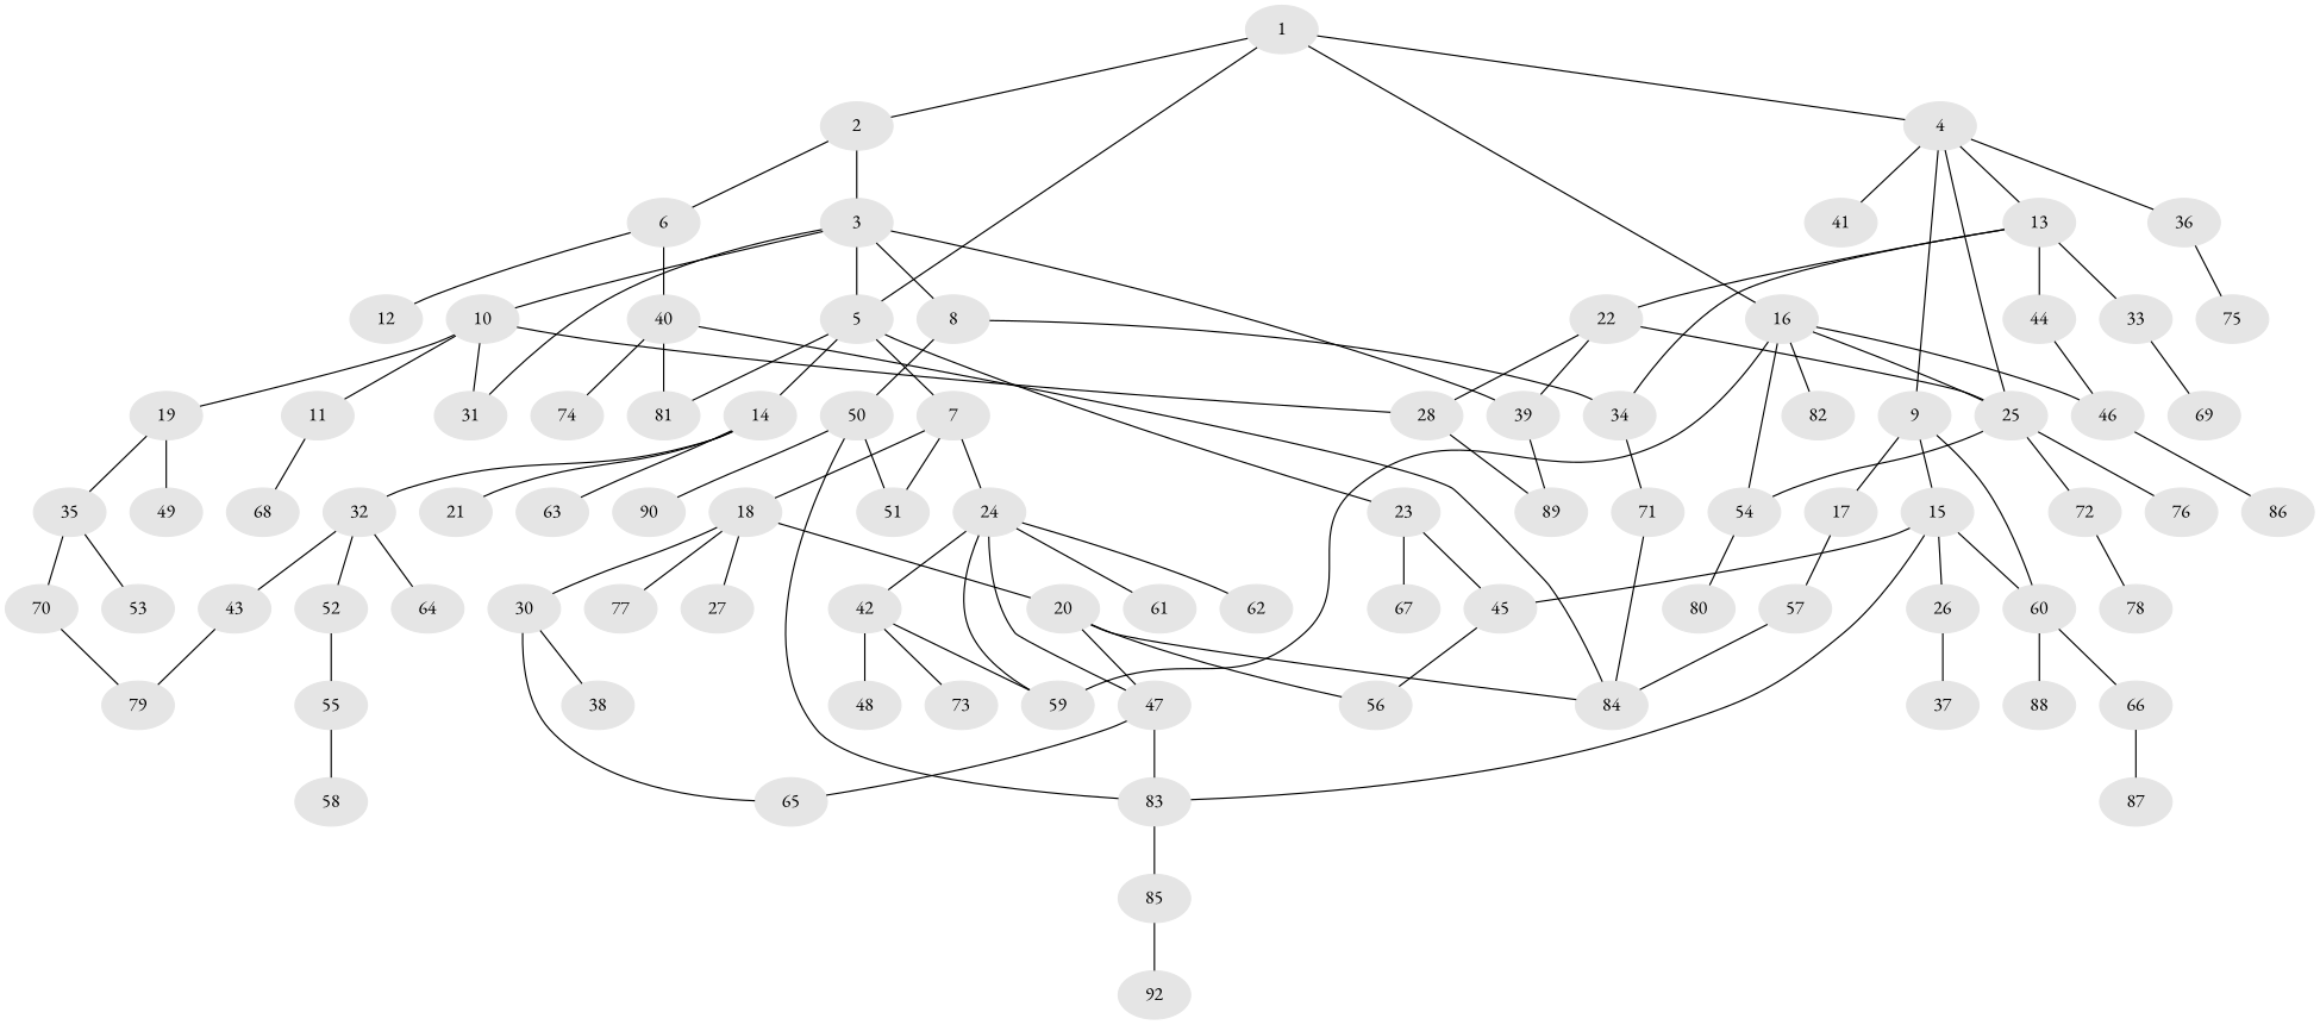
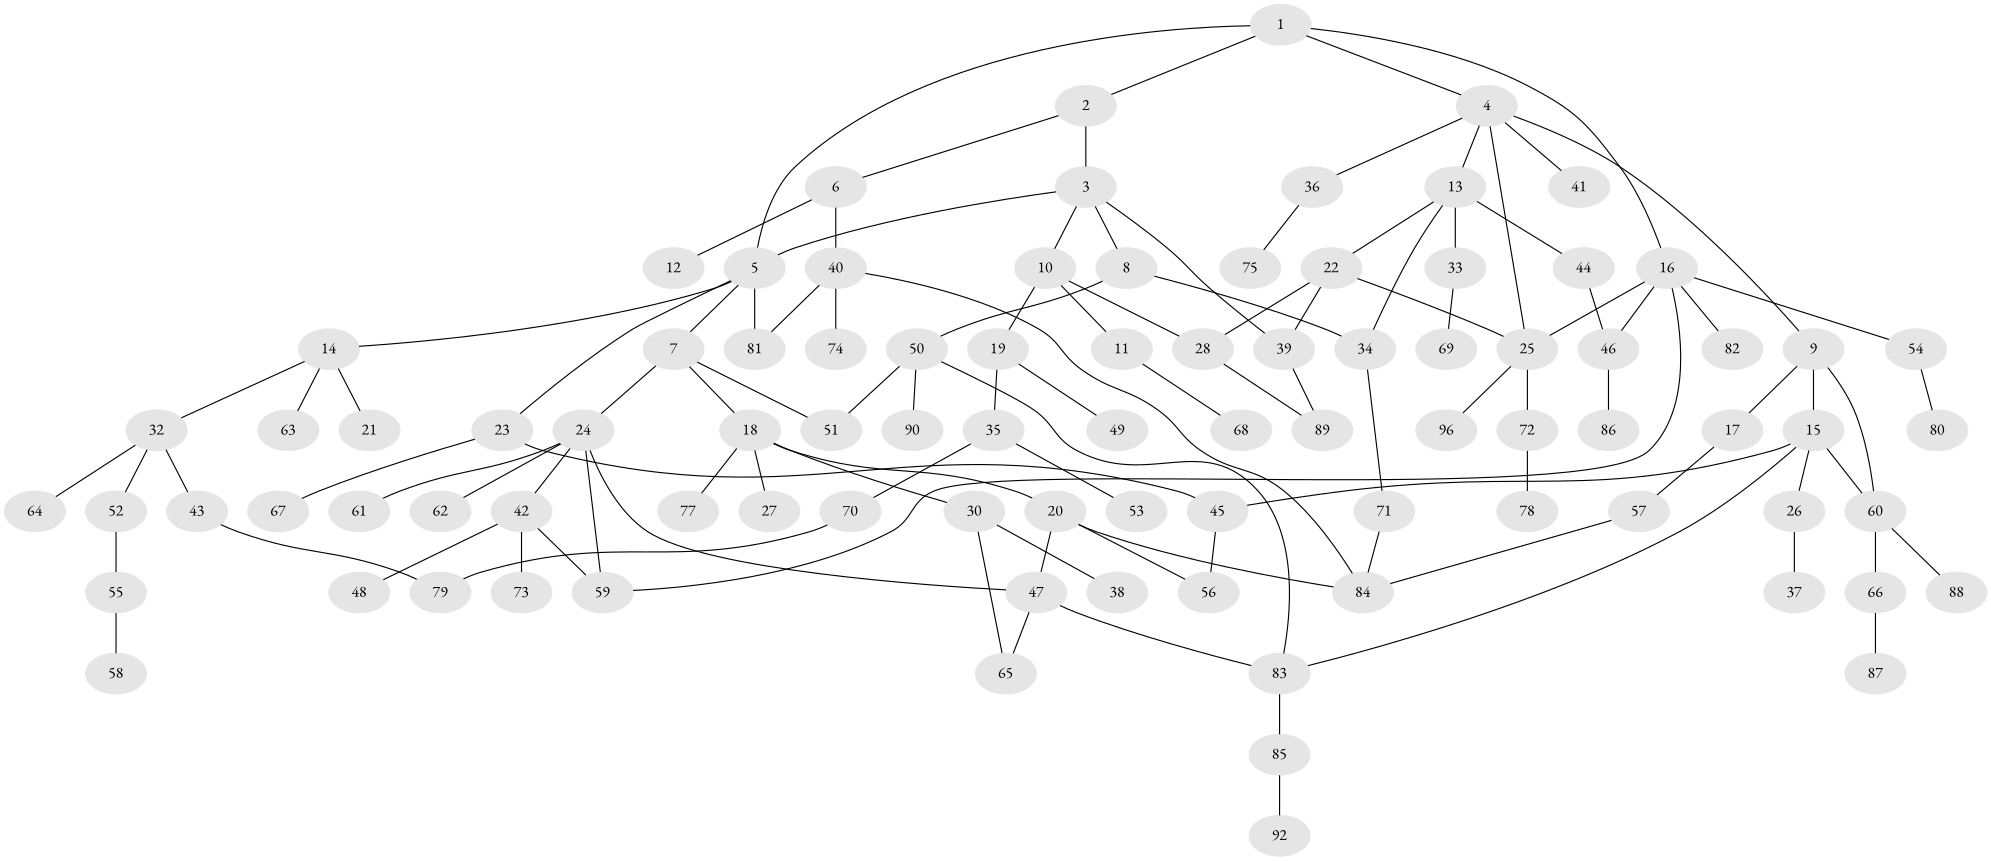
  graph {
    fontname="EB Garamond"
    node [color=gray90 fontname="EB Garamond" style=filled]
    edge [fontname="EB Garamond"]
    1
    2
    4
    5
    16
    3
    6
    9
    13
    25
    36
    41
    7
    14
    23
    81
    46
    54
    59
    82
    8
    10
-   31
    39
    12
    40
    34
    50
    11
    19
    28
    89
    15
    17
    60
    22
    33
    44
    72
-   76
+   76 [label=96]
    75
    18
    24
    51
    21
    32
    63
    45
    67
    84
    74
    20
    27
    30
    77
    47
    42
    61
    62
    71
    83
    90
    26
    57
    66
    88
    68
    35
    49
    69
    43
    52
    64
    37
    56
    85
    86
    80
    38
    65
    53
    70
    48
    73
    78
    79
    55
    58
    87
    92
    1 -- 2
    1 -- 4
    1 -- 5
    1 -- 16
    2 -- 3
    2 -- 6
    4 -- 9
    4 -- 13
    4 -- 25
    4 -- 36
    4 -- 41
    5 -- 7
    5 -- 14
    5 -- 23
    5 -- 81
    16 -- 25
    16 -- 46
    16 -- 54
    16 -- 59
    16 -- 82
    3 -- 5
    3 -- 8
    3 -- 10
-   3 -- 31
    3 -- 39
    6 -- 12
    6 -- 40
    9 -- 15
    9 -- 17
    9 -- 60
    13 -- 34
    13 -- 22
    13 -- 33
    13 -- 44
-   25 -- 54
    25 -- 72
    25 -- 76
    36 -- 75
    7 -- 18
    7 -- 24
    7 -- 51
    14 -- 21
    14 -- 32
    14 -- 63
    23 -- 45
    23 -- 67
    46 -- 86
    54 -- 80
    8 -- 34
    8 -- 50
-   10 -- 31
    10 -- 11
    10 -- 19
    10 -- 28
    39 -- 89
    40 -- 81
    40 -- 84
    40 -- 74
    34 -- 71
    50 -- 51
    50 -- 83
    50 -- 90
    11 -- 68
    19 -- 35
    19 -- 49
    28 -- 89
    15 -- 60
    15 -- 45
    15 -- 83
    15 -- 26
    17 -- 57
    60 -- 66
    60 -- 88
    22 -- 25
    22 -- 39
    22 -- 28
    33 -- 69
    44 -- 46
    72 -- 78
    18 -- 20
    18 -- 27
    18 -- 30
    18 -- 77
    24 -- 59
    24 -- 47
    24 -- 42
    24 -- 61
    24 -- 62
    32 -- 43
    32 -- 52
    32 -- 64
    45 -- 56
    20 -- 84
    20 -- 47
    20 -- 56
    30 -- 38
    30 -- 65
    47 -- 83
    47 -- 65
    42 -- 59
    42 -- 48
    42 -- 73
    71 -- 84
    83 -- 85
    26 -- 37
    57 -- 84
    66 -- 87
    35 -- 53
    35 -- 70
    43 -- 79
    52 -- 55
    85 -- 92
    70 -- 79
    55 -- 58
  }
